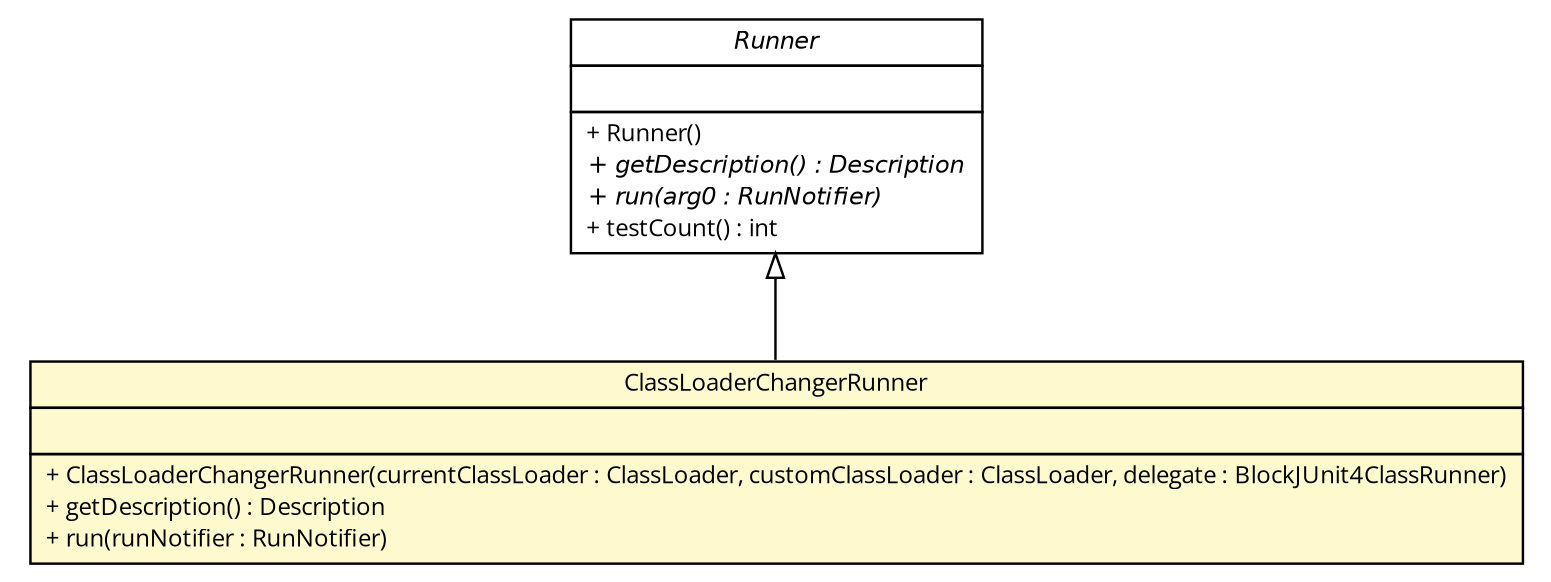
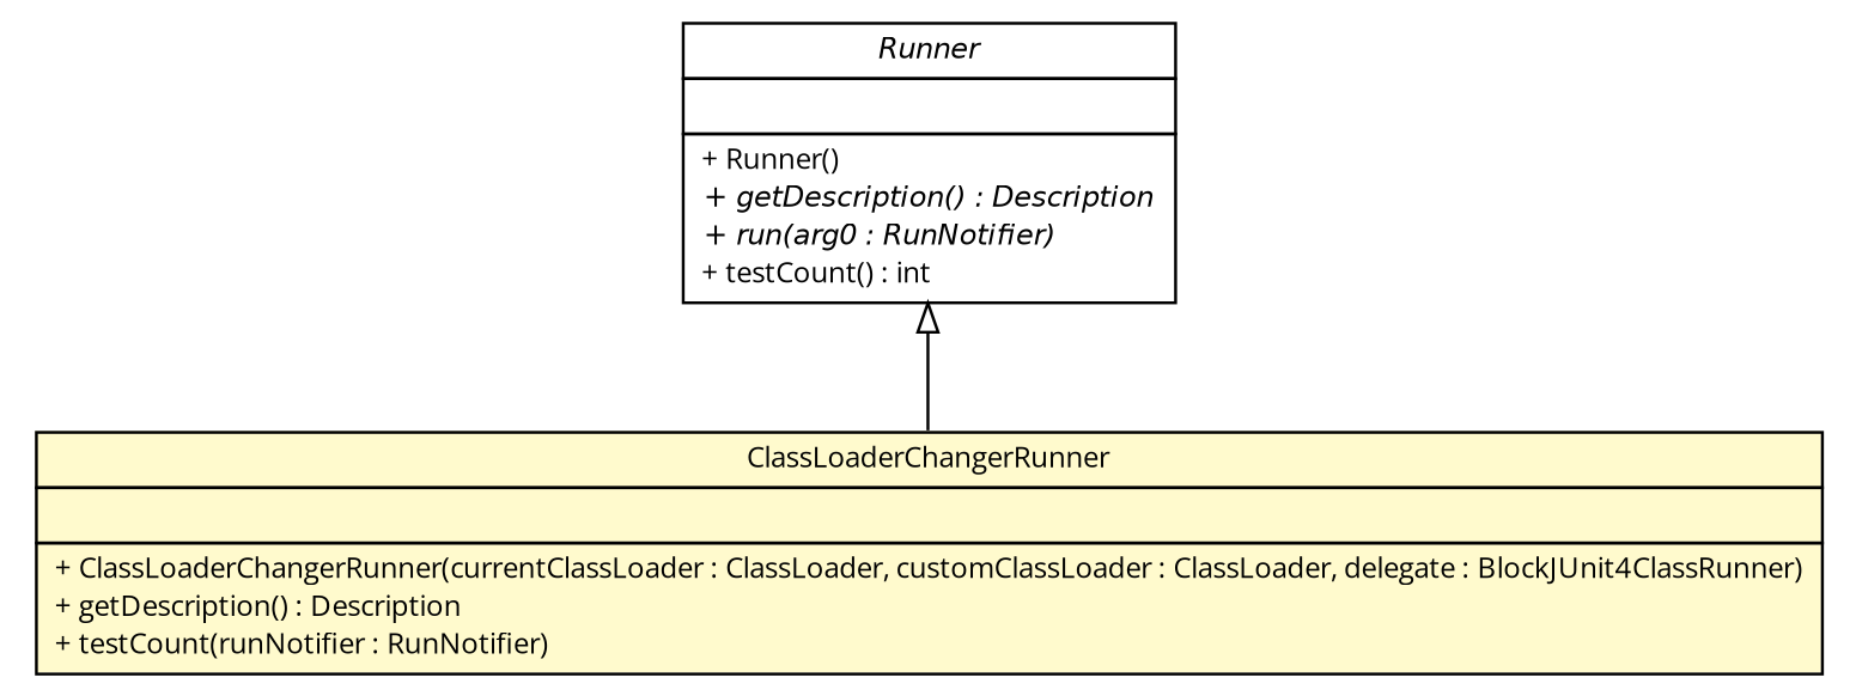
  digraph {
    nodesep=0.25
    ranksep=0.5
    fontname="Open Sans"
    node [fontcolor=black fontname="Open Sans" fontsize=10.0 shape=plaintext]
-   n1 [label=<<table title="top.infra.test.classloader.ClassLoaderChangerRunner" border="0" cellborder="1" cellspacing="0" cellpadding="2" port="p" bgcolor="lemonChiffon" href="./ClassLoaderChangerRunner.html"> 		<tr><td><table border="0" cellspacing="0" cellpadding="1"> <tr><td align="center" balign="center"> ClassLoaderChangerRunner </td></tr> 		</table></td></tr> 		<tr><td><table border="0" cellspacing="0" cellpadding="1"> <tr><td align="left" balign="left">  </td></tr> 		</table></td></tr> 		<tr><td><table border="0" cellspacing="0" cellpadding="1"> <tr><td align="left" balign="left"> + ClassLoaderChangerRunner(currentClassLoader : ClassLoader, customClassLoader : ClassLoader, delegate : BlockJUnit4ClassRunner) </td></tr> <tr><td align="left" balign="left"> + getDescription() : Description </td></tr> <tr><td align="left" balign="left"> + run(runNotifier : RunNotifier) </td></tr> 		</table></td></tr> 		</table>>]
+   n1 [label=<<table title="top.infra.test.classloader.ClassLoaderChangerRunner" border="0" cellborder="1" cellspacing="0" cellpadding="2" port="p" bgcolor="lemonChiffon" href="./ClassLoaderChangerRunner.html"> 		<tr><td><table border="0" cellspacing="0" cellpadding="1"> <tr><td align="center" balign="center"> ClassLoaderChangerRunner </td></tr> 		</table></td></tr> 		<tr><td><table border="0" cellspacing="0" cellpadding="1"> <tr><td align="left" balign="left">  </td></tr> 		</table></td></tr> 		<tr><td><table border="0" cellspacing="0" cellpadding="1"> <tr><td align="left" balign="left"> + ClassLoaderChangerRunner(currentClassLoader : ClassLoader, customClassLoader : ClassLoader, delegate : BlockJUnit4ClassRunner) </td></tr> <tr><td align="left" balign="left"> + getDescription() : Description </td></tr> <tr><td align="left" balign="left"> + testCount(runNotifier : RunNotifier) </td></tr> 		</table></td></tr> 		</table>>]
    n2 [label=<<table title="org.junit.runner.Runner" border="0" cellborder="1" cellspacing="0" cellpadding="2" port="p" href="http://java.sun.com/j2se/1.4.2/docs/api/org/junit/runner/Runner.html"> 		<tr><td><table border="0" cellspacing="0" cellpadding="1"> <tr><td align="center" balign="center"><font face="Helvetica-Oblique"> Runner </font></td></tr> 		</table></td></tr> 		<tr><td><table border="0" cellspacing="0" cellpadding="1"> <tr><td align="left" balign="left">  </td></tr> 		</table></td></tr> 		<tr><td><table border="0" cellspacing="0" cellpadding="1"> <tr><td align="left" balign="left"> + Runner() </td></tr> <tr><td align="left" balign="left"><font face="Helvetica-Oblique" point-size="10.0"> + getDescription() : Description </font></td></tr> <tr><td align="left" balign="left"><font face="Helvetica-Oblique" point-size="10.0"> + run(arg0 : RunNotifier) </font></td></tr> <tr><td align="left" balign="left"> + testCount() : int </td></tr> 		</table></td></tr> 		</table>>]
    n2 -> n1 [arrowtail=empty dir=back fontname="Open Sans" fontsize=10 headport=p labelfontname=Helvetica labelfontsize=10 tailport=p]
  }
